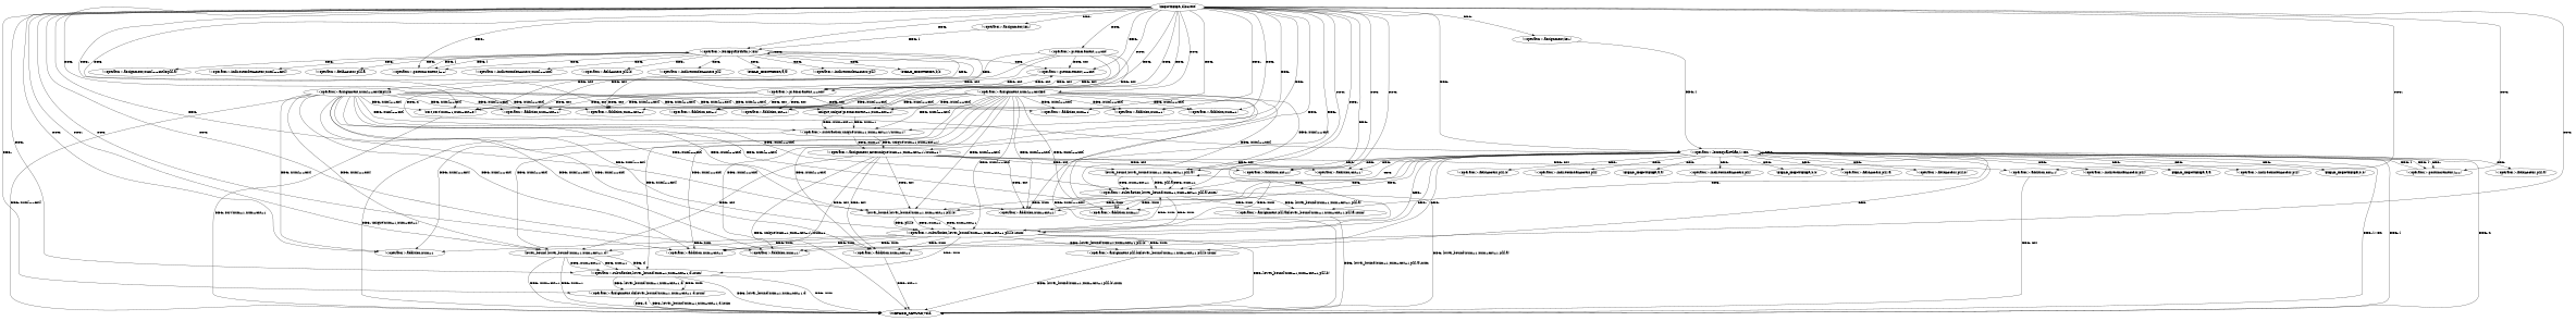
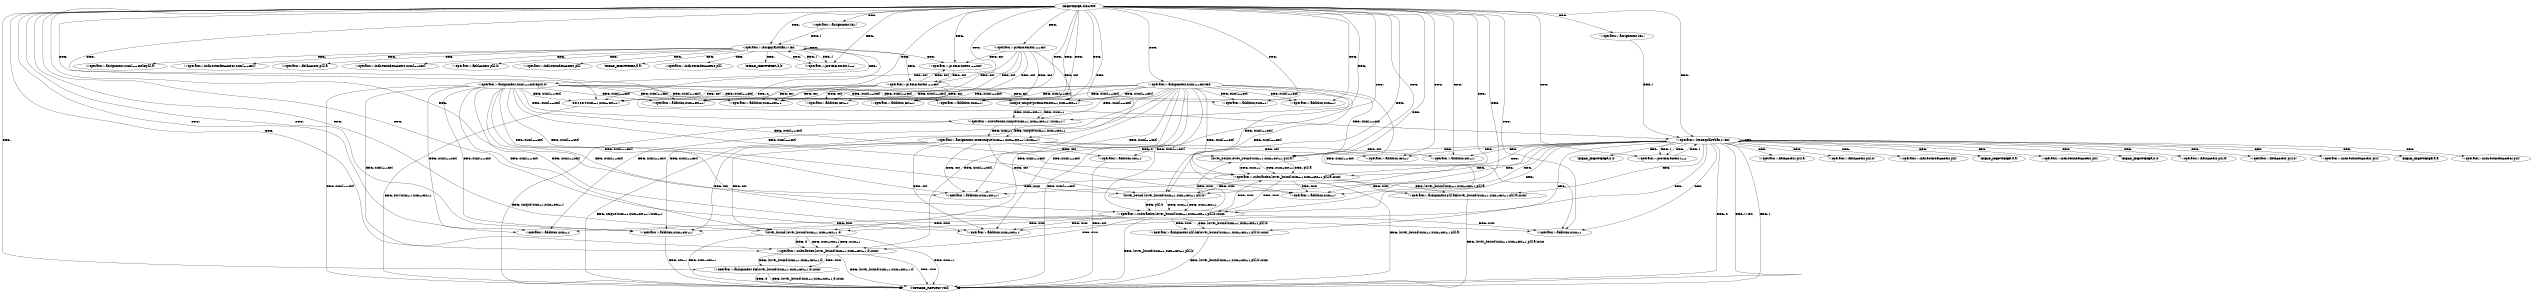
  digraph {
    n1 [label="(IDENTIFIER,discrete)"]
    n2 [label="(<operator>.assignment,num[++cnt]=d)"]
-   n3 [label="(sort,sort(num+1,num+cnt+3))"]
+   n3 [label="(sort,sort(num+1,num+cnt+1))"]
    n4 [label="(<operator>.assignment,cnt=unique(num+1,num+cnt+1)-(num+1))"]
    n5 [label="(<operator>.assignment,d=lower_bound(num+1,num+cnt+1,d)-num)"]
    n6 [label="(<operator>.assignment,i=1)"]
    n7 [label="(<operator>.lessEqualsThan,i<=n)"]
    n8 [label="(<operator>.postIncrement,i++)"]
    n9 [label="(<operator>.assignment,i=1)"]
    n10 [label="(<operator>.lessEqualsThan,i<=n)"]
    n11 [label="(<operator>.postIncrement,i++)"]
    n12 [label="(<operator>.addition,num+1)"]
    n13 [label="(<operator>.addition,num+cnt+1)"]
    n14 [label="(<operator>.subtraction,unique(num+1,num+cnt+1)-(num+1))"]
    n15 [label="(<operator>.subtraction,lower_bound(num+1,num+cnt+1,d)-num)"]
    n16 [label="(<operator>.preIncrement,++cnt)"]
    n17 [label="(<operator>.addition,cnt+1)"]
    n18 [label="(unique,unique(preIncrement+1,num+cnt+1))"]
    n19 [label="(<operator>.addition,num+1)"]
    n20 [label="(lower_bound,lower_bound(num+1,num+cnt+1,d))"]
    n21 [label="(<operator>.addition,num+1)"]
    n22 [label="(<operator>.addition,num+cnt+1)"]
    n23 [label="(<operator>.subtraction,lower_bound(num+1,num+cnt+1,p[i].a)-num)"]
    n24 [label="(<operator>.subtraction,lower_bound(num+1,num+cnt+1,p[i].b)-num)"]
    n25 [label="(<operator>.addition,num+1)"]
    n26 [label="(<operator>.addition,num+cnt+1)"]
    n27 [label="(<operator>.preIncrement,++cnt)"]
    n28 [label="(<operator>.preIncrement,++cnt)"]
    n29 [label="(<operator>.addition,cnt+1)"]
    n30 [label="(lower_bound,lower_bound(num+1,num+cnt+1,p[i].a))"]
    n31 [label="(lower_bound,lower_bound(num+1,num+cnt+1,p[i].b))"]
    n32 [label="(<operator>.addition,cnt+1)"]
    n33 [label="(<operator>.addition,num+1)"]
    n34 [label="(<operator>.addition,num+cnt+1)"]
    n35 [label="(<operator>.addition,num+1)"]
    n36 [label="(<operator>.addition,num+cnt+1)"]
    n37 [label="(<operator>.addition,cnt+1)"]
    n38 [label="(<operator>.addition,cnt+1)"]
    n39 [label="(METHOD_RETURN,void)"]
    n40 [label="(<operator>.assignment,num[++cnt]=p[i].a)"]
    n41 [label="(<operator>.assignment,num[++cnt]=p[i].b)"]
    n42 [label="(<operator>.indirectIndexAccess,num[++cnt])"]
    n43 [label="(<operator>.fieldAccess,p[i].a)"]
    n44 [label="(<operator>.indirectIndexAccess,num[++cnt])"]
    n45 [label="(<operator>.fieldAccess,p[i].b)"]
    n46 [label="(<operator>.indirectIndexAccess,p[i])"]
    n47 [label="(FIELD_IDENTIFIER,a,a)"]
    n48 [label="(<operator>.indirectIndexAccess,p[i])"]
    n49 [label="(FIELD_IDENTIFIER,b,b)"]
    n50 [label="(<operator>.assignment,p[i].a=lower_bound(num+1,num+cnt+1,p[i].a)-num)"]
    n51 [label="(<operator>.assignment,p[i].b=lower_bound(num+1,num+cnt+1,p[i].b)-num)"]
    n52 [label="(<operator>.fieldAccess,p[i].a)"]
    n53 [label="(<operator>.fieldAccess,p[i].b)"]
    n54 [label="(<operator>.indirectIndexAccess,p[i])"]
    n55 [label="(FIELD_IDENTIFIER,a,a)"]
    n56 [label="(<operator>.indirectIndexAccess,p[i])"]
    n57 [label="(FIELD_IDENTIFIER,b,b)"]
    n58 [label="(<operator>.fieldAccess,p[i].a)"]
    n59 [label="(<operator>.fieldAccess,p[i].b)"]
    n60 [label="(<operator>.indirectIndexAccess,p[i])"]
    n61 [label="(FIELD_IDENTIFIER,a,a)"]
    n62 [label="(<operator>.indirectIndexAccess,p[i])"]
    n63 [label="(FIELD_IDENTIFIER,b,b)"]
    n1 -> n2 [label="DDG: "]
    n1 -> n3 [label="DDG: "]
    n1 -> n4 [label="DDG: "]
    n1 -> n5 [label="DDG: "]
    n1 -> n6 [label="DDG: "]
    n1 -> n7 [label="DDG: "]
    n1 -> n8 [label="DDG: "]
    n1 -> n9 [label="DDG: "]
    n1 -> n10 [label="DDG: "]
    n1 -> n11 [label="DDG: "]
    n1 -> n12 [label="DDG: "]
    n1 -> n13 [label="DDG: "]
    n1 -> n14 [label="DDG: "]
    n1 -> n15 [label="DDG: "]
    n1 -> n16 [label="DDG: "]
    n1 -> n17 [label="DDG: "]
    n1 -> n18 [label="DDG: "]
    n1 -> n19 [label="DDG: "]
    n1 -> n20 [label="DDG: "]
    n1 -> n21 [label="DDG: "]
    n1 -> n22 [label="DDG: "]
    n1 -> n23 [label="DDG: "]
    n1 -> n24 [label="DDG: "]
    n1 -> n25 [label="DDG: "]
    n1 -> n26 [label="DDG: "]
    n1 -> n27 [label="DDG: "]
    n1 -> n28 [label="DDG: "]
    n1 -> n29 [label="DDG: "]
    n1 -> n30 [label="DDG: "]
    n1 -> n31 [label="DDG: "]
    n1 -> n32 [label="DDG: "]
    n1 -> n33 [label="DDG: "]
    n1 -> n34 [label="DDG: "]
    n1 -> n35 [label="DDG: "]
    n1 -> n36 [label="DDG: "]
    n1 -> n37 [label="DDG: "]
    n1 -> n38 [label="DDG: "]
    n2 -> n3 [label="DDG: num[++cnt]"]
    n2 -> n12 [label="DDG: num[++cnt]"]
    n2 -> n13 [label="DDG: num[++cnt]"]
    n2 -> n14 [label="DDG: num[++cnt]"]
    n2 -> n15 [label="DDG: num[++cnt]"]
    n2 -> n18 [label="DDG: num[++cnt]"]
    n2 -> n19 [label="DDG: num[++cnt]"]
    n2 -> n20 [label="DDG: num[++cnt]"]
    n2 -> n21 [label="DDG: num[++cnt]"]
    n2 -> n22 [label="DDG: num[++cnt]"]
    n2 -> n23 [label="DDG: num[++cnt]"]
    n2 -> n24 [label="DDG: num[++cnt]"]
    n2 -> n25 [label="DDG: num[++cnt]"]
    n2 -> n26 [label="DDG: num[++cnt]"]
    n2 -> n30 [label="DDG: num[++cnt]"]
    n2 -> n31 [label="DDG: num[++cnt]"]
    n2 -> n33 [label="DDG: num[++cnt]"]
    n2 -> n34 [label="DDG: num[++cnt]"]
    n2 -> n35 [label="DDG: num[++cnt]"]
    n2 -> n36 [label="DDG: num[++cnt]"]
    n2 -> n39 [label="DDG: num[++cnt]"]
    n3 -> n39 [label="DDG: sort(num+1,num+cnt+1)"]
    n4 -> n20 [label="DDG: cnt"]
    n4 -> n26 [label="DDG: cnt"]
-   n4 -> n30 [label="DDG: cnt"]
+   n4 -> n30 [label="DDG: n"]
    n4 -> n31 [label="DDG: cnt"]
    n4 -> n32 [label="DDG: cnt"]
    n4 -> n34 [label="DDG: cnt"]
    n4 -> n36 [label="DDG: cnt"]
    n4 -> n37 [label="DDG: cnt"]
    n4 -> n38 [label="DDG: cnt"]
    n4 -> n39 [label="DDG: unique(num+1,num+cnt+1)-(num+1)"]
    n5 -> n39 [label="DDG: d"]
    n5 -> n39 [label="DDG: lower_bound(num+1,num+cnt+1,d)-num"]
    n6 -> n7 [label="DDG: i"]
    n7 -> n7 [label="CDG: "]
    n7 -> n8 [label="DDG: i"]
    n7 -> n8 [label="CDG: "]
    n7 -> n10 [label="DDG: n"]
    n7 -> n27 [label="CDG: "]
    n7 -> n28 [label="CDG: "]
    n7 -> n40 [label="CDG: "]
    n7 -> n41 [label="CDG: "]
    n7 -> n42 [label="CDG: "]
    n7 -> n43 [label="CDG: "]
    n7 -> n44 [label="CDG: "]
    n7 -> n45 [label="CDG: "]
    n7 -> n46 [label="CDG: "]
    n7 -> n47 [label="CDG: "]
    n7 -> n48 [label="CDG: "]
    n7 -> n49 [label="CDG: "]
    n8 -> n7 [label="DDG: i"]
    n9 -> n10 [label="DDG: i"]
    n10 -> n10 [label="CDG: "]
    n10 -> n11 [label="DDG: i"]
    n10 -> n11 [label="CDG: "]
    n10 -> n23 [label="CDG: "]
    n10 -> n24 [label="CDG: "]
    n10 -> n30 [label="CDG: "]
    n10 -> n31 [label="CDG: "]
    n10 -> n33 [label="CDG: "]
    n10 -> n34 [label="CDG: "]
    n10 -> n35 [label="CDG: "]
    n10 -> n36 [label="CDG: "]
    n10 -> n37 [label="CDG: "]
    n10 -> n38 [label="CDG: "]
    n10 -> n39 [label="DDG: i"]
    n10 -> n39 [label="DDG: n"]
    n10 -> n39 [label="DDG: i<=n"]
    n10 -> n50 [label="CDG: "]
    n10 -> n51 [label="CDG: "]
    n10 -> n52 [label="CDG: "]
    n10 -> n53 [label="CDG: "]
    n10 -> n54 [label="CDG: "]
    n10 -> n55 [label="CDG: "]
    n10 -> n56 [label="CDG: "]
    n10 -> n57 [label="CDG: "]
    n10 -> n58 [label="CDG: "]
    n10 -> n59 [label="CDG: "]
    n10 -> n60 [label="CDG: "]
    n10 -> n61 [label="CDG: "]
    n10 -> n62 [label="CDG: "]
    n10 -> n63 [label="CDG: "]
    n11 -> n10 [label="DDG: i"]
    n14 -> n4 [label="DDG: num+1"]
    n14 -> n4 [label="DDG: unique(num+1,num+cnt+1)"]
    n14 -> n39 [label="DDG: unique(num+1,num+cnt+1)"]
    n15 -> n5 [label="DDG: lower_bound(num+1,num+cnt+1,d)"]
    n15 -> n5 [label="DDG: num"]
    n15 -> n39 [label="DDG: lower_bound(num+1,num+cnt+1,d)"]
    n15 -> n39 [label="DDG: num"]
    n16 -> n3 [label="DDG: cnt"]
    n16 -> n13 [label="DDG: cnt"]
    n16 -> n17 [label="DDG: cnt"]
    n16 -> n18 [label="DDG: cnt"]
    n16 -> n22 [label="DDG: cnt"]
    n16 -> n27 [label="DDG: cnt"]
    n16 -> n29 [label="DDG: cnt"]
    n18 -> n14 [label="DDG: num+1"]
    n18 -> n14 [label="DDG: num+cnt+1"]
    n20 -> n15 [label="DDG: d"]
    n20 -> n15 [label="DDG: num+cnt+1"]
    n20 -> n15 [label="DDG: num+1"]
    n20 -> n39 [label="DDG: num+1"]
    n20 -> n39 [label="DDG: num+cnt+1"]
    n23 -> n24 [label="DDG: num"]
    n23 -> n31 [label="DDG: num"]
    n23 -> n35 [label="DDG: num"]
    n23 -> n36 [label="DDG: num"]
    n23 -> n39 [label="DDG: lower_bound(num+1,num+cnt+1,p[i].a)"]
    n23 -> n50 [label="DDG: lower_bound(num+1,num+cnt+1,p[i].a)"]
    n23 -> n50 [label="DDG: num"]
    n24 -> n15 [label="DDG: num"]
    n24 -> n20 [label="DDG: num"]
    n24 -> n23 [label="DDG: num"]
    n24 -> n25 [label="DDG: num"]
    n24 -> n26 [label="DDG: num"]
    n24 -> n30 [label="DDG: num"]
    n24 -> n33 [label="DDG: num"]
    n24 -> n34 [label="DDG: num"]
    n24 -> n39 [label="DDG: lower_bound(num+1,num+cnt+1,p[i].b)"]
    n24 -> n51 [label="DDG: lower_bound(num+1,num+cnt+1,p[i].b)"]
    n24 -> n51 [label="DDG: num"]
    n26 -> n39 [label="DDG: cnt+1"]
    n27 -> n28 [label="DDG: cnt"]
    n28 -> n3 [label="DDG: cnt"]
    n28 -> n13 [label="DDG: cnt"]
    n28 -> n17 [label="DDG: cnt"]
    n28 -> n18 [label="DDG: cnt"]
    n28 -> n22 [label="DDG: cnt"]
    n28 -> n27 [label="DDG: cnt"]
    n28 -> n29 [label="DDG: cnt"]
    n30 -> n23 [label="DDG: num+cnt+1"]
    n30 -> n23 [label="DDG: p[i].a"]
    n30 -> n23 [label="DDG: num+1"]
    n31 -> n24 [label="DDG: p[i].b"]
    n31 -> n24 [label="DDG: num+1"]
    n31 -> n24 [label="DDG: num+cnt+1"]
    n32 -> n39 [label="DDG: cnt"]
    n41 -> n3 [label="DDG: num[++cnt]"]
    n41 -> n12 [label="DDG: num[++cnt]"]
    n41 -> n13 [label="DDG: num[++cnt]"]
    n41 -> n14 [label="DDG: num[++cnt]"]
+   n41 -> n15 [label="DDG: num[++cnt]"]
    n41 -> n18 [label="DDG: num[++cnt]"]
    n41 -> n19 [label="DDG: num[++cnt]"]
    n41 -> n20 [label="DDG: num[++cnt]"]
    n41 -> n21 [label="DDG: num[++cnt]"]
    n41 -> n22 [label="DDG: num[++cnt]"]
    n41 -> n23 [label="DDG: num[++cnt]"]
    n41 -> n24 [label="DDG: num[++cnt]"]
    n41 -> n25 [label="DDG: num[++cnt]"]
    n41 -> n26 [label="DDG: num[++cnt]"]
    n41 -> n31 [label="DDG: num[++cnt]"]
    n41 -> n33 [label="DDG: num[++cnt]"]
    n41 -> n34 [label="DDG: num[++cnt]"]
    n41 -> n35 [label="DDG: num[++cnt]"]
    n41 -> n36 [label="DDG: num[++cnt]"]
    n41 -> n39 [label="DDG: num[++cnt]"]
    n50 -> n39 [label="DDG: lower_bound(num+1,num+cnt+1,p[i].a)-num"]
    n51 -> n39 [label="DDG: lower_bound(num+1,num+cnt+1,p[i].b)-num"]
  }
